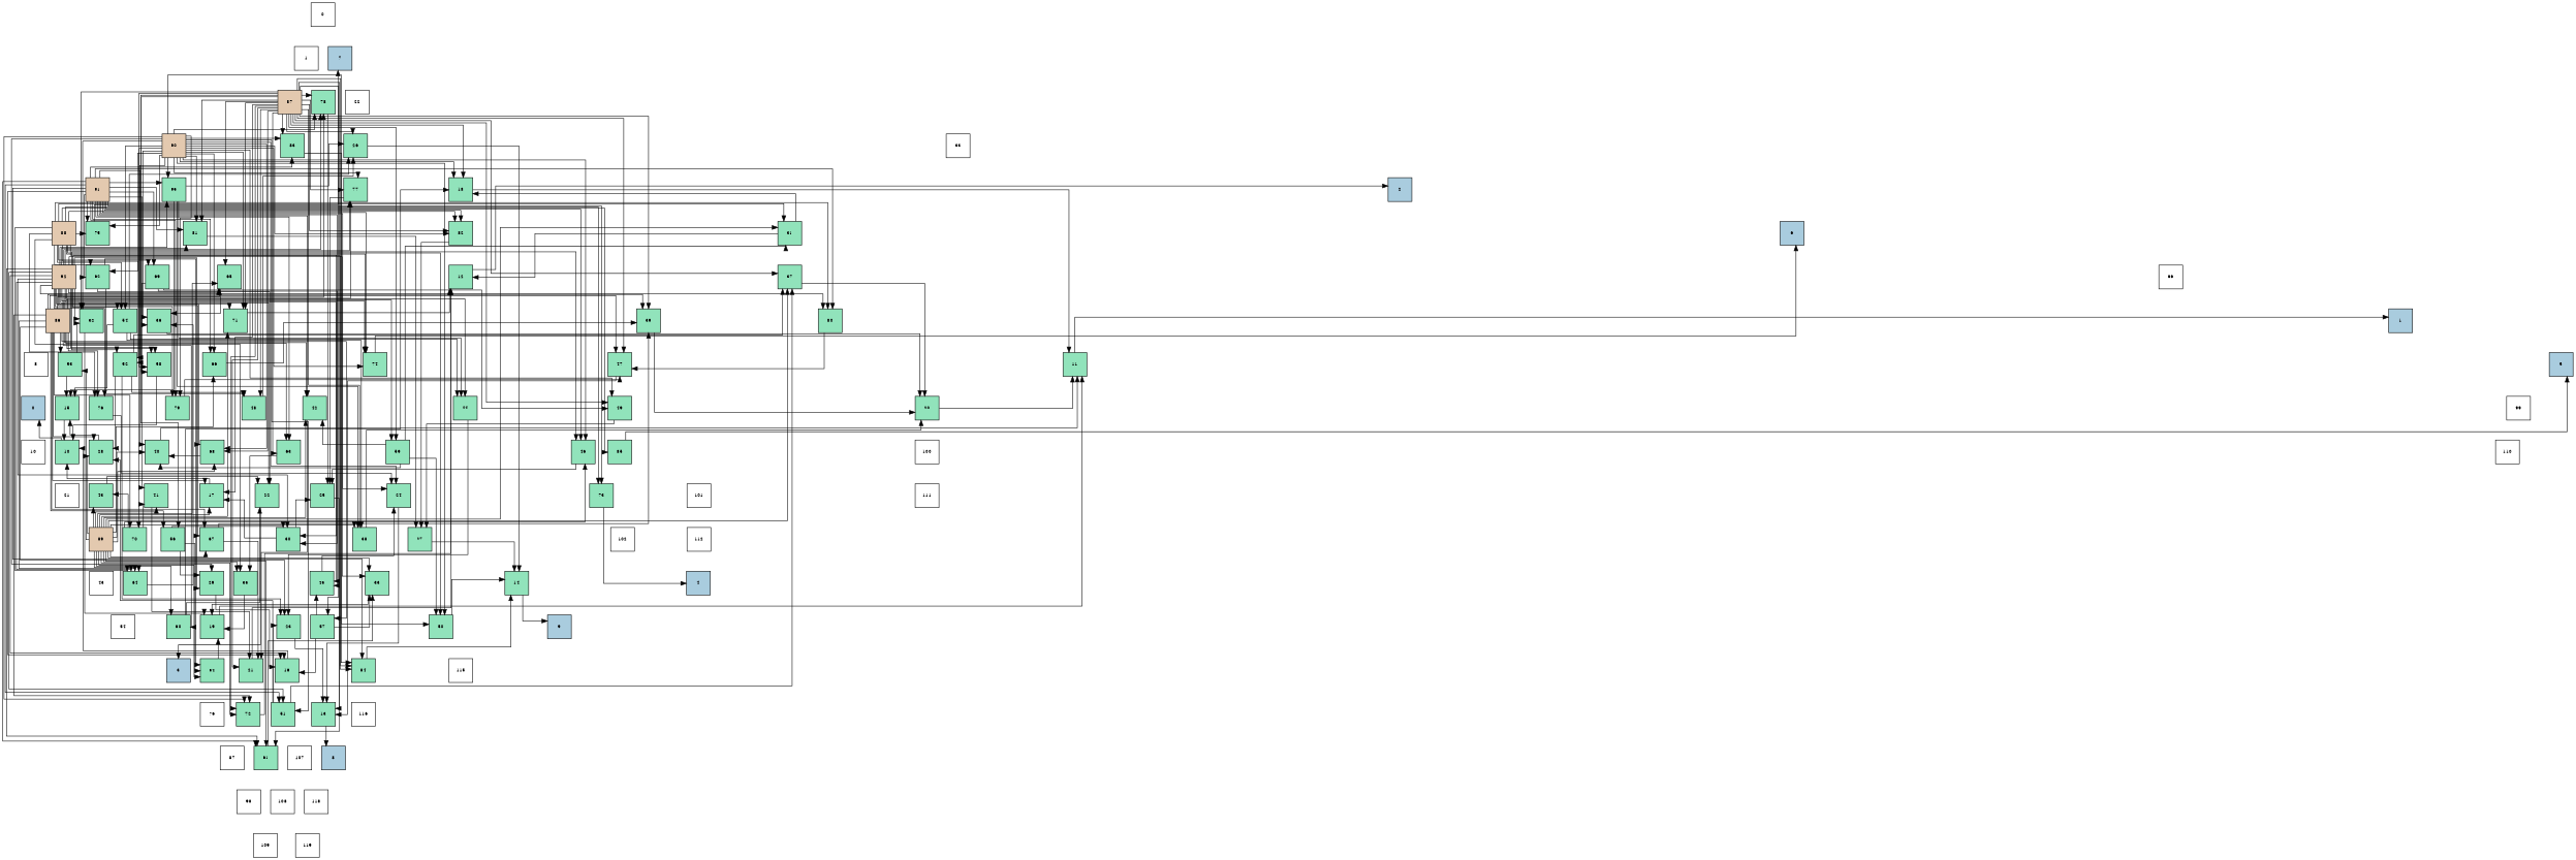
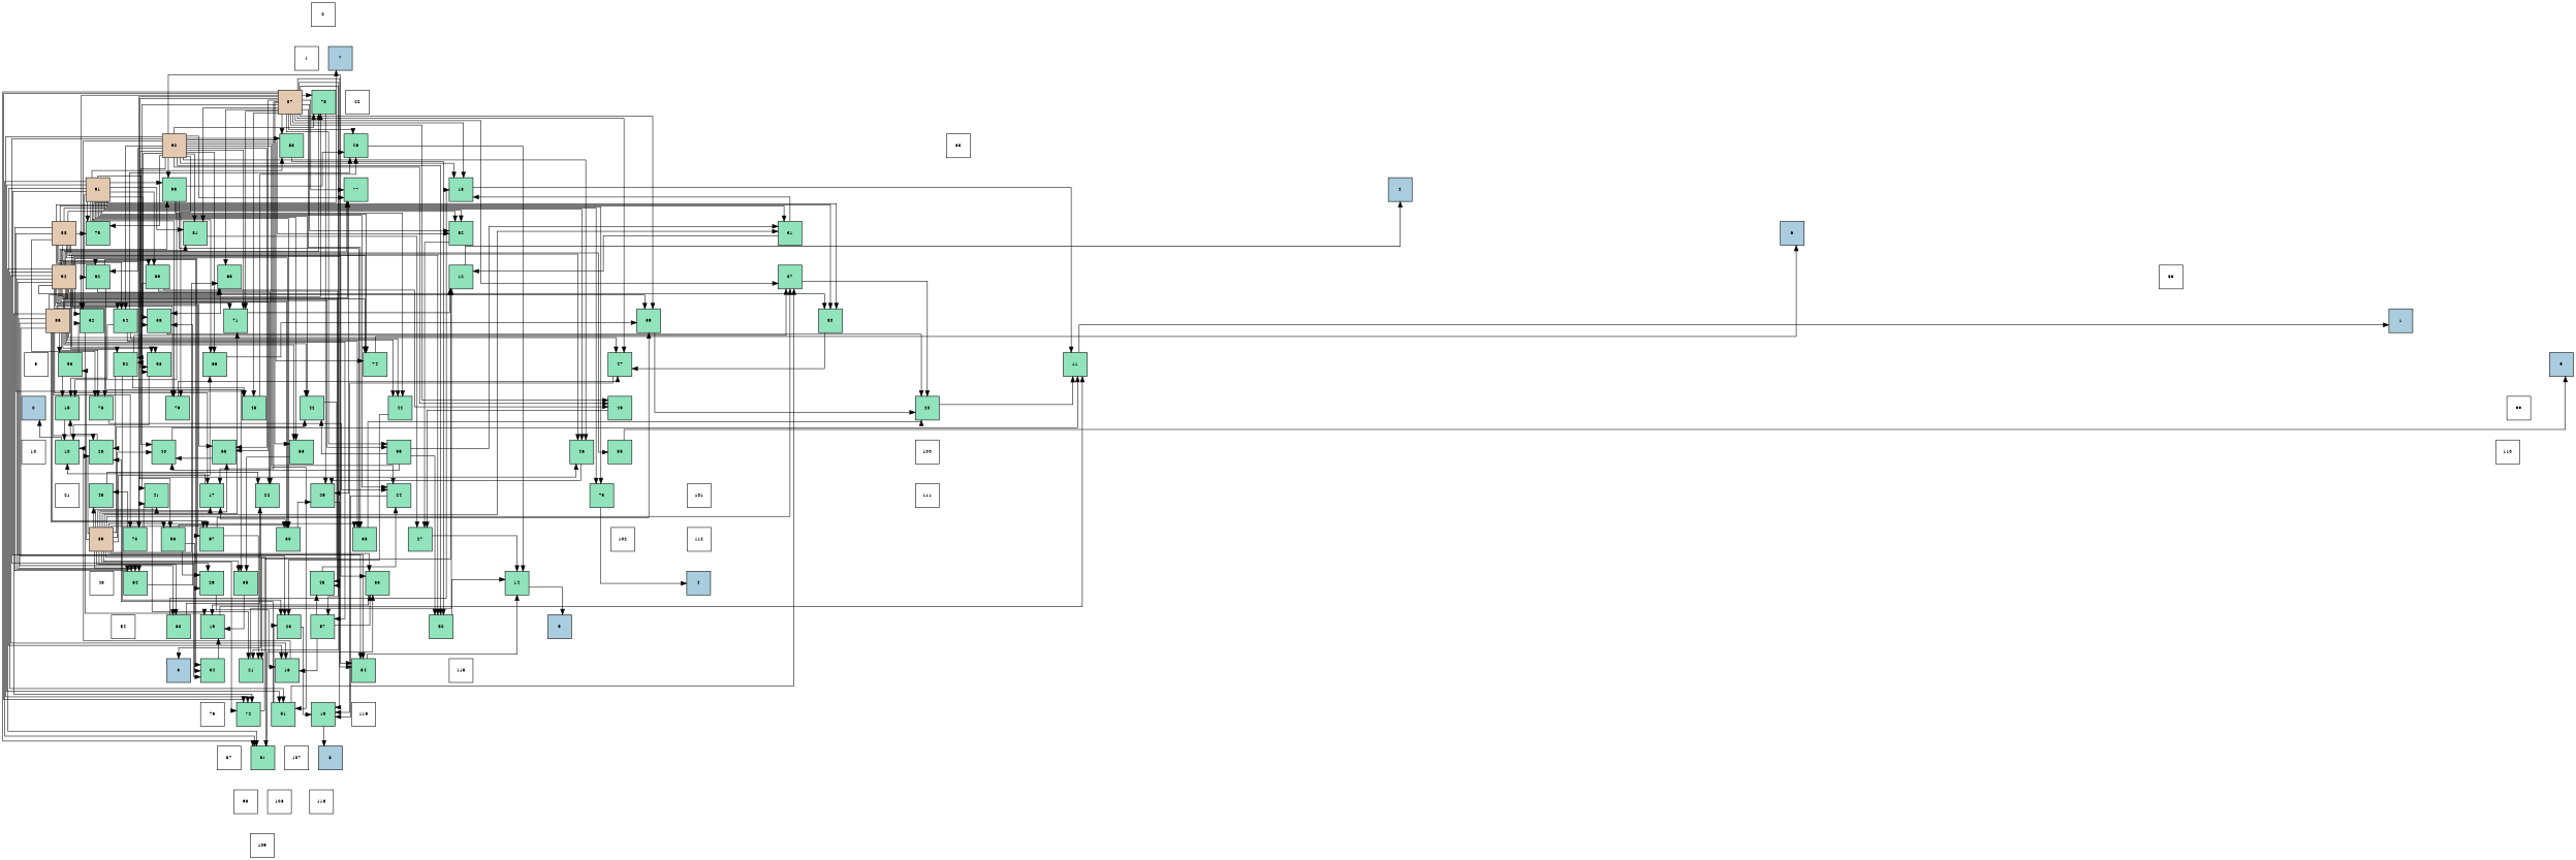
  digraph {
    rank=same
    rankdir=TB
    splines=ortho
    node [fillcolor="#91e3bb" fixedsize=true fontsize=8 shape=square style=filled]
    edge [constraint=false style=vis]
    n1 [fillcolor="#ffffff" label=0 width=0.6]
    n2 [fillcolor="#ffffff" label=1 width=0.6]
    n3 [fillcolor="#a9ccde" label=7 width=0.6]
    n4 [fillcolor="#e3c9af" label=87 width=0.6]
    n5 [label=78 width=0.6]
    n6 [fillcolor="#ffffff" label=22 width=0.6]
    n7 [fillcolor="#e3c9af" label=90 width=0.6]
    n8 [label=83 width=0.6]
    n9 [label=32 width=0.6]
    n10 [label=26 width=0.6]
    n11 [label=77 width=0.6]
    n12 [label=81 width=0.6]
    n13 [label=18 width=0.6]
    n14 [label=82 width=0.6]
    n15 [label=65 width=0.6]
    n16 [label=58 width=0.6]
    n17 [label=70 width=0.6]
    n18 [label=71 width=0.6]
    n19 [label=48 width=0.6]
    n20 [label=68 width=0.6]
    n21 [label=17 width=0.6]
    n22 [label=56 width=0.6]
    n23 [label=37 width=0.6]
    n24 [label=39 width=0.6]
    n25 [label=63 width=0.6]
    n26 [label=47 width=0.6]
    n27 [label=59 width=0.6]
    n28 [label=49 width=0.6]
    n29 [label=38 width=0.6]
    n30 [label=21 width=0.6]
    n31 [label=72 width=0.6]
    n32 [label=57 width=0.6]
    n33 [label=61 width=0.6]
    n34 [label=84 width=0.6]
    n35 [label=25 width=0.6]
    n36 [fillcolor="#e3c9af" label=91 width=0.6]
    n37 [label=95 width=0.6]
    n38 [label=75 width=0.6]
    n39 [label=62 width=0.6]
    n40 [label=54 width=0.6]
    n41 [label=52 width=0.6]
    n42 [label=36 width=0.6]
    n43 [label=79 width=0.6]
    n44 [label=66 width=0.6]
    n45 [label=74 width=0.6]
    n46 [label=29 width=0.6]
    n47 [label=46 width=0.6]
    n48 [label=24 width=0.6]
    n49 [label=51 width=0.6]
    n50 [label=50 width=0.6]
    n51 [label=53 width=0.6]
    n52 [label=19 width=0.6]
    n53 [label=14 width=0.6]
    n54 [label=69 width=0.6]
    n55 [label=27 width=0.6]
    n56 [label=31 width=0.6]
    n57 [label=11 width=0.6]
    n58 [label=12 width=0.6]
    n59 [label=10 width=0.6]
    n60 [label=64 width=0.6]
    n61 [label=43 width=0.6]
    n62 [label=41 width=0.6]
    n63 [fillcolor="#ffffff" label=43 width=0.6]
    n64 [label=40 width=0.6]
    n65 [label=22 width=0.6]
    n66 [label=67 width=0.6]
    n67 [label=30 width=0.6]
    n68 [label=34 width=0.6]
    n69 [label=80 width=0.6]
    n70 [label=20 width=0.6]
    n71 [label=35 width=0.6]
    n72 [label=44 width=0.6]
    n73 [label=13 width=0.6]
    n74 [label=42 width=0.6]
    n75 [label=85 width=0.6]
    n76 [label=45 width=0.6]
    n77 [label=33 width=0.6]
    n78 [fillcolor="#ffffff" label=87 width=0.6]
    n79 [label=16 width=0.6]
    n80 [fillcolor="#ffffff" label=98 width=0.6]
    n81 [fillcolor="#ffffff" label=108 width=0.6]
    n82 [fillcolor="#ffffff" label=116 width=0.6]
    n83 [fillcolor="#e3c9af" label=88 width=0.6]
    n84 [label=73 width=0.6]
    n85 [label=15 width=0.6]
    n86 [label=76 width=0.6]
    n87 [label=28 width=0.6]
    n88 [label=23 width=0.6]
    n89 [fillcolor="#a9ccde" label=6 width=0.6]
    n90 [label=60 width=0.6]
    n91 [fillcolor="#ffffff" label=107 width=0.6]
    n92 [fillcolor="#ffffff" label=115 width=0.6]
    n93 [fillcolor="#e3c9af" label=92 width=0.6]
    n94 [fillcolor="#ffffff" label=102 width=0.6]
    n95 [fillcolor="#a9ccde" label=4 width=0.6]
    n96 [fillcolor="#e3c9af" label=86 width=0.6]
    n97 [fillcolor="#ffffff" label=54 width=0.6]
    n98 [fillcolor="#a9ccde" label=5 width=0.6]
    n99 [fillcolor="#ffffff" label=101 width=0.6]
    n100 [fillcolor="#ffffff" label=8 width=0.6]
    n101 [fillcolor="#a9ccde" label=3 width=0.6]
    n102 [fillcolor="#a9ccde" label=0 width=0.6]
    n103 [fillcolor="#ffffff" label=10 width=0.6]
    n104 [fillcolor="#ffffff" label=21 width=0.6]
    n105 [fillcolor="#e3c9af" label=89 width=0.6]
    n106 [fillcolor="#ffffff" label=33 width=0.6]
    n107 [fillcolor="#ffffff" label=76 width=0.6]
    n108 [fillcolor="#a9ccde" label=2 width=0.6]
    n109 [fillcolor="#a9ccde" label=9 width=0.6]
    n110 [fillcolor="#a9ccde" label=1 width=0.6]
    n111 [fillcolor="#ffffff" label=100 width=0.6]
    n112 [fillcolor="#ffffff" label=66 width=0.6]
    n113 [fillcolor="#a9ccde" label=8 width=0.6]
    n114 [fillcolor="#ffffff" label=99 width=0.6]
    n115 [fillcolor="#ffffff" label=109 width=0.6]
    n116 [fillcolor="#ffffff" label=110 width=0.6]
    n117 [fillcolor="#ffffff" label=111 width=0.6]
    n118 [fillcolor="#ffffff" label=112 width=0.6]
    n119 [fillcolor="#ffffff" label=118 width=0.6]
-   n120 [fillcolor="#ffffff" label=119 width=0.6]
    n1 -> n2 [constraint=true style=invis]
    n1 -> n3 [constraint=true style=invis]
    n2 -> n4 [constraint=true style=invis]
    n2 -> n5 [constraint=true style=invis]
    n3 -> n5 [constraint=true style=invis]
    n3 -> n6 [constraint=true style=invis]
    n4 -> n5
    n4 -> n7 [constraint=true style=invis]
    n4 -> n8
    n4 -> n8 [constraint=true style=invis]
    n4 -> n9
    n4 -> n10
    n4 -> n11
    n4 -> n12
    n4 -> n13
    n4 -> n14
    n4 -> n15
    n4 -> n16
    n4 -> n17
    n4 -> n18
    n4 -> n19
    n4 -> n20
    n4 -> n21
    n4 -> n22
    n4 -> n23
    n4 -> n24
    n4 -> n25
    n4 -> n26
    n4 -> n27
    n4 -> n28
    n4 -> n29
    n4 -> n30
    n4 -> n31
    n4 -> n32
    n4 -> n33
    n4 -> n34
    n5 -> n8 [constraint=true style=invis]
    n5 -> n10 [constraint=true style=invis]
    n5 -> n35
    n6 -> n10 [constraint=true style=invis]
    n6 -> n106 [constraint=true style=invis]
    n7 -> n5
    n7 -> n8
    n7 -> n9
    n7 -> n11
    n7 -> n12
    n7 -> n13
    n7 -> n14
    n7 -> n16
    n7 -> n18
    n7 -> n20
    n7 -> n28
    n7 -> n31
    n7 -> n34
    n7 -> n36 [constraint=true style=invis]
    n7 -> n37
    n7 -> n37 [constraint=true style=invis]
    n7 -> n38
    n7 -> n39
    n7 -> n40
    n7 -> n41
    n7 -> n42
    n7 -> n43
    n7 -> n44
    n7 -> n45
    n7 -> n46
    n7 -> n47
    n7 -> n48
    n7 -> n49
    n7 -> n50
    n8 -> n11 [constraint=true style=invis]
    n8 -> n37 [constraint=true style=invis]
    n8 -> n50
    n9 -> n41 [constraint=true style=invis]
    n9 -> n51 [constraint=true style=invis]
    n9 -> n52
    n10 -> n11 [constraint=true style=invis]
    n10 -> n13 [constraint=true style=invis]
    n10 -> n53
    n11 -> n12 [constraint=true style=invis]
    n11 -> n14 [constraint=true style=invis]
    n11 -> n35
    n12 -> n15 [constraint=true style=invis]
    n12 -> n54 [constraint=true style=invis]
    n12 -> n55
    n13 -> n14 [constraint=true style=invis]
    n13 -> n56 [constraint=true style=invis]
    n13 -> n57
    n14 -> n15 [constraint=true style=invis]
    n14 -> n55
    n14 -> n58 [constraint=true style=invis]
    n15 -> n18 [constraint=true style=invis]
    n15 -> n42
    n15 -> n42 [constraint=true style=invis]
    n16 -> n19 [constraint=true style=invis]
    n16 -> n43 [constraint=true style=invis]
    n16 -> n59
    n17 -> n47
    n17 -> n60 [constraint=true style=invis]
    n17 -> n61
    n17 -> n62
    n17 -> n63 [constraint=true style=invis]
    n18 -> n44 [constraint=true style=invis]
    n18 -> n45 [constraint=true style=invis]
    n18 -> n58
    n19 -> n10
    n19 -> n20 [constraint=true style=invis]
    n19 -> n25 [constraint=true style=invis]
    n20 -> n21 [constraint=true style=invis]
    n20 -> n64
    n20 -> n65 [constraint=true style=invis]
    n21 -> n22 [constraint=true style=invis]
    n21 -> n59
    n21 -> n66 [constraint=true style=invis]
    n22 -> n46
    n22 -> n46 [constraint=true style=invis]
    n22 -> n60 [constraint=true style=invis]
    n22 -> n67
    n22 -> n68
    n23 -> n24 [constraint=true style=invis]
    n23 -> n69 [constraint=true style=invis]
    n23 -> n70
    n24 -> n26 [constraint=true style=invis]
    n24 -> n45 [constraint=true style=invis]
    n24 -> n70
    n25 -> n35 [constraint=true style=invis]
    n25 -> n65 [constraint=true style=invis]
    n25 -> n71
    n26 -> n28 [constraint=true style=invis]
    n26 -> n72 [constraint=true style=invis]
    n26 -> n73
    n27 -> n35 [constraint=true style=invis]
    n27 -> n48 [constraint=true style=invis]
    n27 -> n50
    n27 -> n56
    n27 -> n64
    n27 -> n74
    n28 -> n47 [constraint=true style=invis]
    n28 -> n55
    n28 -> n75 [constraint=true style=invis]
    n29 -> n70
    n29 -> n76 [constraint=true style=invis]
    n29 -> n77 [constraint=true style=invis]
    n30 -> n31 [constraint=true style=invis]
    n30 -> n49 [constraint=true style=invis]
    n30 -> n58
    n31 -> n33 [constraint=true style=invis]
    n31 -> n58
    n31 -> n78 [constraint=true style=invis]
    n32 -> n34 [constraint=true style=invis]
    n32 -> n76
    n32 -> n77
    n32 -> n79
    n32 -> n79 [constraint=true style=invis]
    n33 -> n77
    n33 -> n80 [constraint=true style=invis]
    n33 -> n81 [constraint=true style=invis]
    n34 -> n53
    n34 -> n73 [constraint=true style=invis]
    n34 -> n82 [constraint=true style=invis]
    n35 -> n29 [constraint=true style=invis]
    n35 -> n67 [constraint=true style=invis]
    n35 -> n73
    n36 -> n8
    n36 -> n12
    n36 -> n14
    n36 -> n25
    n36 -> n33
    n36 -> n34
    n36 -> n37
    n36 -> n38
    n36 -> n38 [constraint=true style=invis]
    n36 -> n39
    n36 -> n42
    n36 -> n43
    n36 -> n44
    n36 -> n45
    n36 -> n47
    n36 -> n48
    n36 -> n49
    n36 -> n54
    n36 -> n64
    n36 -> n67
    n36 -> n69
    n36 -> n74
    n36 -> n79
    n36 -> n83 [constraint=true style=invis]
    n36 -> n84
    n37 -> n10
    n37 -> n12 [constraint=true style=invis]
    n37 -> n29
    n37 -> n38 [constraint=true style=invis]
    n37 -> n72
    n37 -> n85
    n38 -> n3
    n38 -> n39 [constraint=true style=invis]
    n38 -> n54 [constraint=true style=invis]
    n39 -> n9 [constraint=true style=invis]
    n39 -> n19
    n39 -> n40 [constraint=true style=invis]
    n39 -> n65
    n39 -> n68
    n40 -> n10
    n40 -> n16 [constraint=true style=invis]
    n40 -> n29
    n40 -> n41 [constraint=true style=invis]
    n40 -> n72
    n40 -> n85
    n41 -> n19
    n41 -> n23
    n41 -> n43 [constraint=true style=invis]
    n41 -> n86 [constraint=true style=invis]
    n41 -> n87
    n41 -> n88
    n42 -> n16 [constraint=true style=invis]
    n42 -> n44 [constraint=true style=invis]
    n42 -> n70
    n43 -> n20 [constraint=true style=invis]
    n43 -> n26
    n43 -> n64 [constraint=true style=invis]
    n44 -> n19 [constraint=true style=invis]
    n44 -> n24
    n44 -> n74 [constraint=true style=invis]
    n45 -> n72 [constraint=true style=invis]
    n45 -> n74 [constraint=true style=invis]
    n45 -> n89
    n46 -> n52 [constraint=true style=invis]
    n46 -> n79
    n46 -> n90 [constraint=true style=invis]
    n47 -> n35
    n47 -> n48 [constraint=true style=invis]
    n47 -> n84 [constraint=true style=invis]
    n48 -> n29 [constraint=true style=invis]
    n48 -> n55 [constraint=true style=invis]
    n48 -> n73
    n49 -> n23
    n49 -> n33 [constraint=true style=invis]
    n49 -> n87
    n49 -> n88
    n49 -> n91 [constraint=true style=invis]
    n50 -> n34 [constraint=true style=invis]
    n50 -> n53
    n50 -> n92 [constraint=true style=invis]
    n51 -> n9
    n51 -> n85
    n51 -> n85 [constraint=true style=invis]
    n51 -> n86 [constraint=true style=invis]
    n52 -> n30 [constraint=true style=invis]
    n52 -> n57
    n52 -> n68 [constraint=true style=invis]
    n53 -> n50 [constraint=true style=invis]
    n53 -> n109
    n53 -> n109 [constraint=true style=invis]
    n54 -> n28
    n54 -> n40 [constraint=true style=invis]
    n54 -> n42 [constraint=true style=invis]
    n54 -> n62
    n54 -> n76
    n55 -> n53
    n55 -> n53 [constraint=true style=invis]
    n55 -> n77 [constraint=true style=invis]
    n56 -> n13
    n56 -> n23 [constraint=true style=invis]
    n56 -> n58
    n56 -> n58 [constraint=true style=invis]
    n57 -> n28 [constraint=true style=invis]
    n57 -> n70 [constraint=true style=invis]
    n57 -> n110
    n58 -> n18 [constraint=true style=invis]
    n58 -> n24 [constraint=true style=invis]
    n58 -> n108
    n59 -> n61 [constraint=true style=invis]
    n59 -> n102
    n59 -> n104 [constraint=true style=invis]
    n60 -> n42
    n60 -> n90 [constraint=true style=invis]
    n60 -> n97 [constraint=true style=invis]
    n61 -> n17 [constraint=true style=invis]
    n61 -> n65
    n61 -> n105 [constraint=true style=invis]
    n62 -> n17 [constraint=true style=invis]
    n62 -> n22 [constraint=true style=invis]
    n62 -> n30
    n63 -> n97 [constraint=true style=invis]
    n64 -> n21 [constraint=true style=invis]
    n64 -> n57
    n64 -> n62 [constraint=true style=invis]
    n65 -> n66 [constraint=true style=invis]
    n65 -> n67 [constraint=true style=invis]
    n65 -> n101
    n66 -> n24
    n66 -> n30
    n66 -> n46 [constraint=true style=invis]
    n66 -> n71 [constraint=true style=invis]
    n67 -> n21
    n67 -> n35
    n67 -> n71 [constraint=true style=invis]
    n67 -> n76 [constraint=true style=invis]
    n68 -> n31 [constraint=true style=invis]
    n68 -> n52
    n68 -> n107 [constraint=true style=invis]
    n69 -> n26
    n69 -> n26 [constraint=true style=invis]
    n69 -> n57 [constraint=true style=invis]
    n70 -> n57
    n70 -> n75 [constraint=true style=invis]
    n70 -> n111 [constraint=true style=invis]
    n71 -> n52
    n71 -> n52 [constraint=true style=invis]
    n71 -> n88 [constraint=true style=invis]
    n72 -> n27 [constraint=true style=invis]
    n72 -> n47 [constraint=true style=invis]
    n72 -> n88
    n73 -> n91 [constraint=true style=invis]
    n73 -> n113
    n73 -> n113 [constraint=true style=invis]
    n74 -> n25 [constraint=true style=invis]
    n74 -> n27 [constraint=true style=invis]
    n74 -> n30
    n75 -> n84 [constraint=true style=invis]
    n75 -> n98
    n75 -> n99 [constraint=true style=invis]
    n76 -> n32 [constraint=true style=invis]
    n76 -> n48
    n76 -> n88 [constraint=true style=invis]
    n77 -> n32 [constraint=true style=invis]
    n77 -> n50 [constraint=true style=invis]
    n77 -> n52
    n78 -> n80 [constraint=true style=invis]
    n79 -> n49 [constraint=true style=invis]
    n79 -> n59
    n79 -> n73 [constraint=true style=invis]
    n80 -> n115 [constraint=true style=invis]
    n81 -> n115 [constraint=true style=invis]
-   n81 -> n120 [constraint=true style=invis]
    n82 -> n113 [constraint=true style=invis]
    n83 -> n14
    n83 -> n38
    n83 -> n39
    n83 -> n39 [constraint=true style=invis]
    n83 -> n40
    n83 -> n41
    n83 -> n45
    n83 -> n50
    n83 -> n54
    n83 -> n56
    n83 -> n60
    n83 -> n67
    n83 -> n69
    n83 -> n71
    n83 -> n75
    n83 -> n84
    n83 -> n86
    n83 -> n93 [constraint=true style=invis]
    n84 -> n55 [constraint=true style=invis]
    n84 -> n94 [constraint=true style=invis]
    n84 -> n95
    n85 -> n59
    n85 -> n59 [constraint=true style=invis]
    n85 -> n87 [constraint=true style=invis]
    n86 -> n48
    n86 -> n64 [constraint=true style=invis]
    n86 -> n87 [constraint=true style=invis]
    n87 -> n61 [constraint=true style=invis]
    n87 -> n62 [constraint=true style=invis]
    n87 -> n85
    n88 -> n30 [constraint=true style=invis]
    n88 -> n73
    n88 -> n79 [constraint=true style=invis]
    n89 -> n23 [constraint=true style=invis]
    n89 -> n112 [constraint=true style=invis]
    n90 -> n13
    n90 -> n65
    n90 -> n68 [constraint=true style=invis]
    n90 -> n101 [constraint=true style=invis]
    n91 -> n81 [constraint=true style=invis]
    n91 -> n119 [constraint=true style=invis]
    n92 -> n82 [constraint=true style=invis]
    n93 -> n5
    n93 -> n9
    n93 -> n9 [constraint=true style=invis]
    n93 -> n11
    n93 -> n12
    n93 -> n15
    n93 -> n16
    n93 -> n18
    n93 -> n20
    n93 -> n27
    n93 -> n33
    n93 -> n34
    n93 -> n37
    n93 -> n40
    n93 -> n41
    n93 -> n43
    n93 -> n45
    n93 -> n46
    n93 -> n47
    n93 -> n49
    n93 -> n60
    n93 -> n65
    n93 -> n66
    n93 -> n67
    n93 -> n69
    n93 -> n76
    n93 -> n77
    n93 -> n79
    n93 -> n86
    n93 -> n96 [constraint=true style=invis]
    n94 -> n53 [constraint=true style=invis]
    n94 -> n95 [constraint=true style=invis]
    n95 -> n109 [constraint=true style=invis]
    n96 -> n5
    n96 -> n11
    n96 -> n15
    n96 -> n16
    n96 -> n17
    n96 -> n21
    n96 -> n22
    n96 -> n24
    n96 -> n25
    n96 -> n26
    n96 -> n31
    n96 -> n32
    n96 -> n51
    n96 -> n51 [constraint=true style=invis]
    n96 -> n60
    n96 -> n66
    n96 -> n72
    n96 -> n74
    n96 -> n86
    n96 -> n87
    n96 -> n88
    n96 -> n90
    n96 -> n100 [constraint=true style=invis]
    n97 -> n101 [constraint=true style=invis]
    n98 -> n70 [constraint=true style=invis]
    n98 -> n114 [constraint=true style=invis]
    n99 -> n94 [constraint=true style=invis]
    n99 -> n118 [constraint=true style=invis]
    n100 -> n85 [constraint=true style=invis]
    n100 -> n102 [constraint=true style=invis]
    n101 -> n107 [constraint=true style=invis]
    n102 -> n59 [constraint=true style=invis]
    n102 -> n103 [constraint=true style=invis]
    n103 -> n104 [constraint=true style=invis]
    n104 -> n105 [constraint=true style=invis]
    n105 -> n15
    n105 -> n18
    n105 -> n20
    n105 -> n21
    n105 -> n23
    n105 -> n29
    n105 -> n31
    n105 -> n33
    n105 -> n44
    n105 -> n51
    n105 -> n56
    n105 -> n60
    n105 -> n61
    n105 -> n62
    n105 -> n63 [constraint=true style=invis]
    n105 -> n64
    n105 -> n66
    n105 -> n68
    n105 -> n71
    n105 -> n74
    n105 -> n77
    n105 -> n87
    n105 -> n90
    n106 -> n13 [constraint=true style=invis]
    n106 -> n108 [constraint=true style=invis]
    n107 -> n78 [constraint=true style=invis]
    n108 -> n56 [constraint=true style=invis]
    n108 -> n89 [constraint=true style=invis]
    n109 -> n92 [constraint=true style=invis]
    n110 -> n57 [constraint=true style=invis]
    n110 -> n98 [constraint=true style=invis]
    n111 -> n99 [constraint=true style=invis]
    n111 -> n117 [constraint=true style=invis]
    n112 -> n69 [constraint=true style=invis]
    n112 -> n110 [constraint=true style=invis]
    n113 -> n119 [constraint=true style=invis]
    n114 -> n111 [constraint=true style=invis]
    n114 -> n116 [constraint=true style=invis]
    n116 -> n117 [constraint=true style=invis]
    n117 -> n118 [constraint=true style=invis]
    n118 -> n95 [constraint=true style=invis]
-   n119 -> n120 [constraint=true style=invis]
  }
